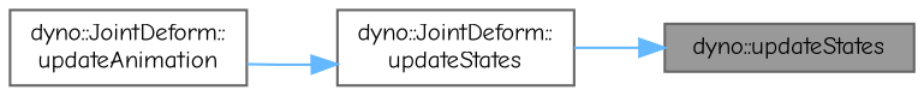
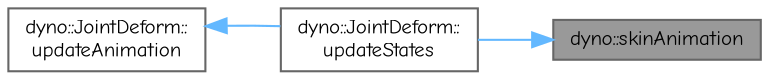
  digraph {
    fontname="Comic Neue"
    rankdir=RL
    node [color=grey40 fillcolor=white fontname="Comic Neue" fontsize=10 shape=box style=filled]
    edge [color=steelblue1 dir=back fontname="Comic Neue" fontsize=10 labelfontname=Helvetica labelfontsize=10 style=solid]
-   n1 [color=gray40 fillcolor=grey60 fontcolor=black height=0.2 label="dyno::updateStates" width=0.4]
+   n1 [color=gray40 fillcolor=grey60 fontcolor=black height=0.2 label="dyno::skinAnimation" width=0.4]
    n2 [height=0.2 label="dyno::JointDeform::\lupdateStates" width=0.4]
    n3 [height=0.2 label="dyno::JointDeform::\lupdateAnimation" width=0.4]
    n1 -> n2
-   n2 -> n3
+   n3 -> n2
  }
